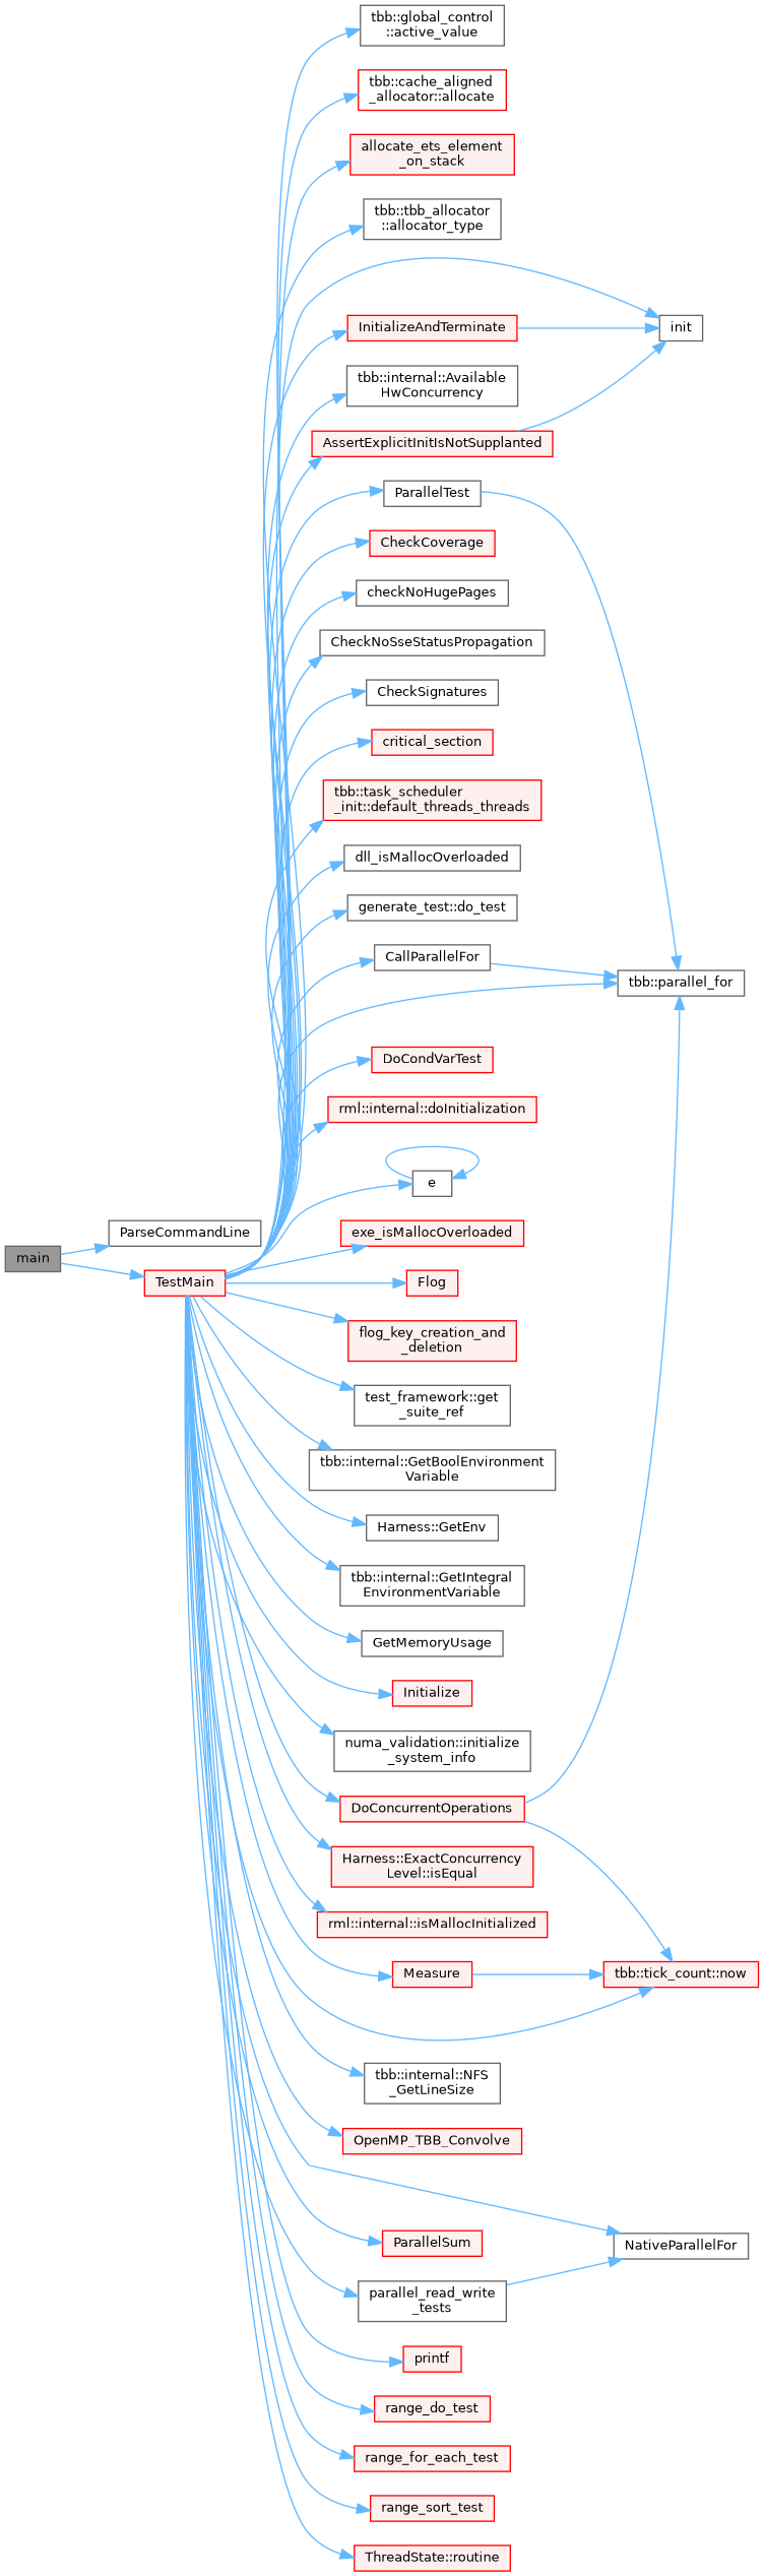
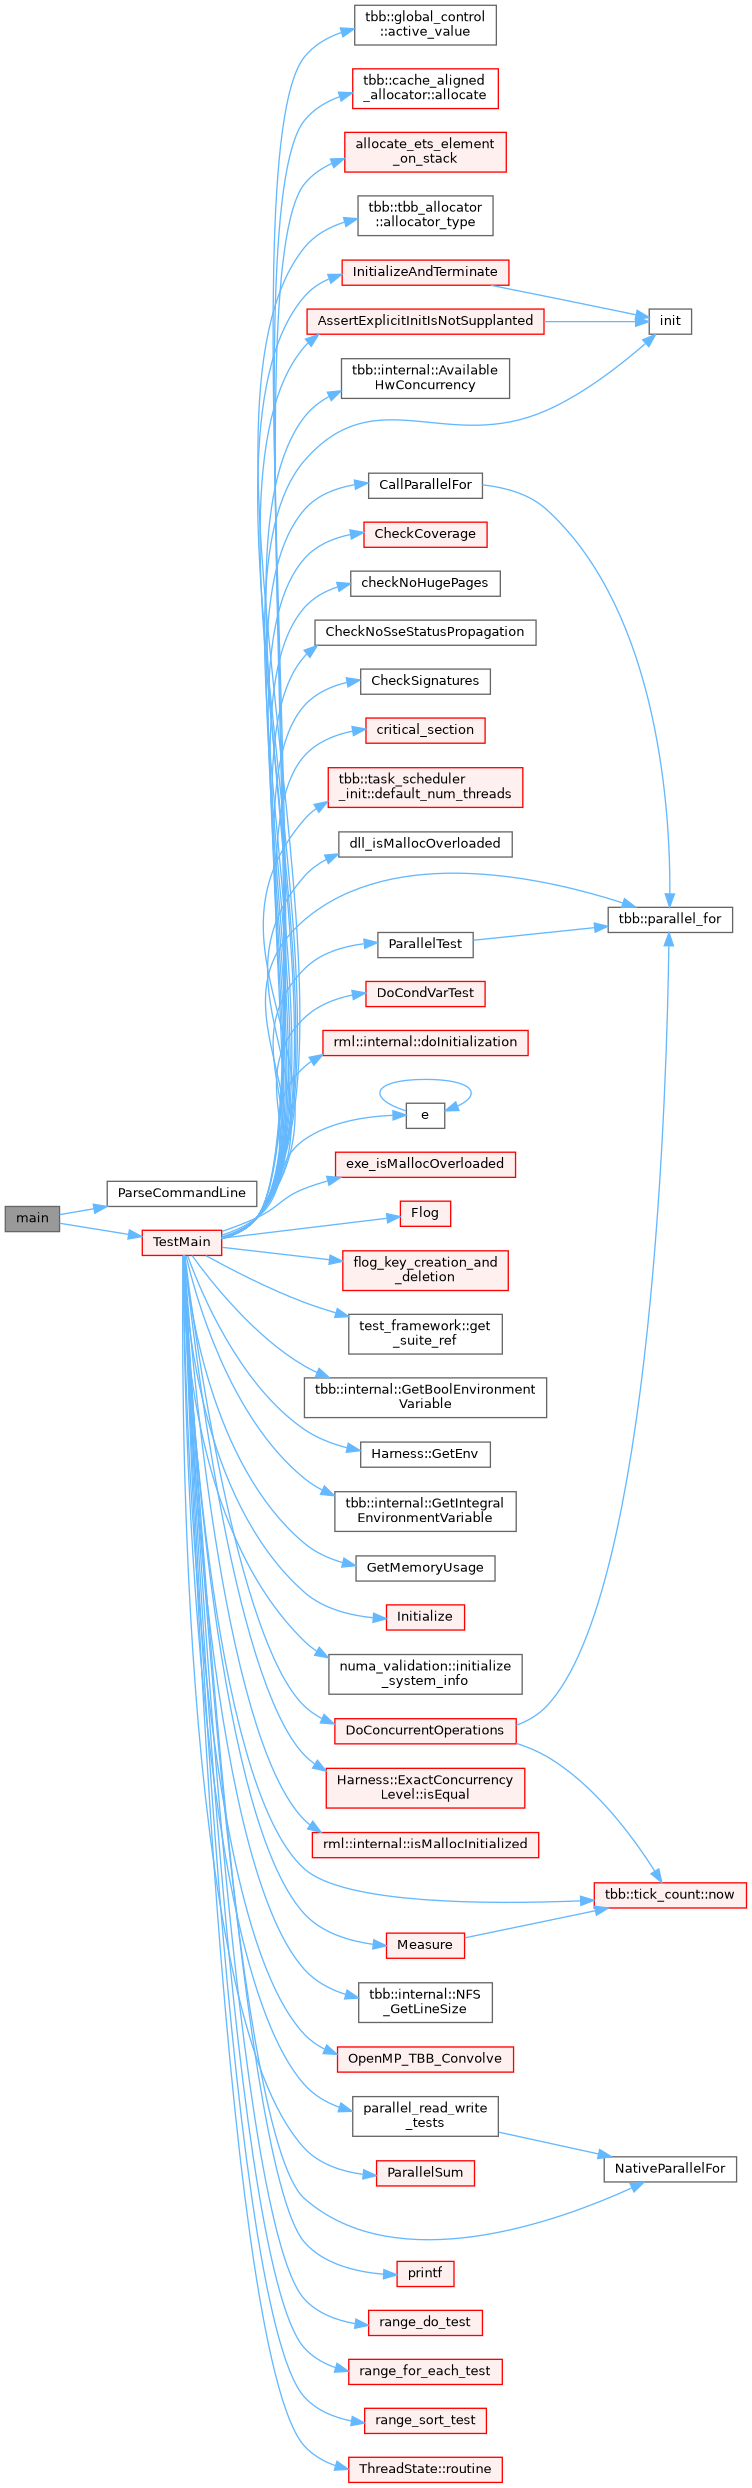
  digraph {
    rankdir=LR
    node [color=red fillcolor="#FFF0F0" fontname=Helvetica fontsize=10 shape=box style=filled]
    edge [color=steelblue1 fontname=Helvetica fontsize=10 labelfontname=Helvetica labelfontsize=10 style=solid]
    n1 [color=gray40 fillcolor=grey60 fontcolor=black height=0.2 label=main width=0.4]
    n2 [color=grey40 fillcolor=white height=0.2 label=ParseCommandLine width=0.4]
    n3 [height=0.2 label=TestMain width=0.4]
    n4 [color=grey40 fillcolor=white height=0.2 label="tbb::global_control\l::active_value" width=0.4]
    n5 [fillcolor=white height=0.2 label="tbb::cache_aligned\l_allocator::allocate" width=0.4]
    n6 [height=0.2 label="allocate_ets_element\l_on_stack" width=0.4]
    n7 [color=grey40 fillcolor=white height=0.2 label="tbb::tbb_allocator\l::allocator_type" width=0.4]
    n8 [height=0.2 label=AssertExplicitInitIsNotSupplanted width=0.4]
    n9 [color=grey40 fillcolor=white height=0.2 label=init width=0.4]
    n10 [color=grey40 fillcolor=white height=0.2 label="tbb::internal::Available\lHwConcurrency" width=0.4]
    n11 [color=grey40 fillcolor=white height=0.2 label=CallParallelFor width=0.4]
    n12 [color=grey40 fillcolor=white height=0.2 label="tbb::parallel_for" width=0.4]
    n13 [height=0.2 label=CheckCoverage width=0.4]
    n14 [color=grey40 fillcolor=white height=0.2 label=checkNoHugePages width=0.4]
    n15 [color=grey40 fillcolor=white height=0.2 label=CheckNoSseStatusPropagation width=0.4]
    n16 [color=grey40 fillcolor=white height=0.2 label=CheckSignatures width=0.4]
    n17 [height=0.2 label=critical_section width=0.4]
-   n18 [height=0.2 label="tbb::task_scheduler\l_init::default_threads_threads" width=0.4]
+   n18 [height=0.2 label="tbb::task_scheduler\l_init::default_num_threads" width=0.4]
    n19 [color=grey40 fillcolor=white height=0.2 label=dll_isMallocOverloaded width=0.4]
-   n20 [color=grey40 fillcolor=white height=0.2 label="generate_test::do_test" width=0.4]
    n21 [height=0.2 label=DoConcurrentOperations width=0.4]
    n22 [height=0.2 label="tbb::tick_count::now" width=0.4]
    n23 [height=0.2 label=DoCondVarTest width=0.4]
    n24 [height=0.2 label="rml::internal::doInitialization" width=0.4]
    n25 [color=grey40 fillcolor=white height=0.2 label=e width=0.4]
    n26 [height=0.2 label=exe_isMallocOverloaded width=0.4]
    n27 [height=0.2 label=Flog width=0.4]
    n28 [height=0.2 label="flog_key_creation_and\l_deletion" width=0.4]
    n29 [color=grey40 fillcolor=white height=0.2 label="test_framework::get\l_suite_ref" width=0.4]
    n30 [color=grey40 fillcolor=white height=0.2 label="tbb::internal::GetBoolEnvironment\lVariable" width=0.4]
    n31 [color=grey40 fillcolor=white height=0.2 label="Harness::GetEnv" width=0.4]
    n32 [color=grey40 fillcolor=white height=0.2 label="tbb::internal::GetIntegral\lEnvironmentVariable" width=0.4]
    n33 [color=grey40 fillcolor=white height=0.2 label=GetMemoryUsage width=0.4]
    n34 [height=0.2 label=Initialize width=0.4]
    n35 [color=grey40 fillcolor=white height=0.2 label="numa_validation::initialize\l_system_info" width=0.4]
    n36 [height=0.2 label=InitializeAndTerminate width=0.4]
    n37 [height=0.2 label="Harness::ExactConcurrency\lLevel::isEqual" width=0.4]
    n38 [height=0.2 label="rml::internal::isMallocInitialized" width=0.4]
    n39 [height=0.2 label=Measure width=0.4]
    n40 [color=grey40 fillcolor=white height=0.2 label=NativeParallelFor width=0.4]
    n41 [color=grey40 fillcolor=white height=0.2 label="tbb::internal::NFS\l_GetLineSize" width=0.4]
    n42 [height=0.2 label=OpenMP_TBB_Convolve width=0.4]
    n43 [color=grey40 fillcolor=white height=0.2 label="parallel_read_write\l_tests" width=0.4]
    n44 [height=0.2 label=ParallelSum width=0.4]
    n45 [color=grey40 fillcolor=white height=0.2 label=ParallelTest width=0.4]
    n46 [height=0.2 label=printf width=0.4]
    n47 [height=0.2 label=range_do_test width=0.4]
    n48 [height=0.2 label=range_for_each_test width=0.4]
    n49 [height=0.2 label=range_sort_test width=0.4]
    n50 [height=0.2 label="ThreadState::routine" width=0.4]
    n1 -> n2
    n1 -> n3
    n3 -> n4
    n3 -> n5
    n3 -> n6
    n3 -> n7
    n3 -> n8
    n3 -> n9
    n3 -> n10
    n3 -> n11
    n3 -> n12
    n3 -> n13
    n3 -> n14
    n3 -> n15
    n3 -> n16
    n3 -> n17
    n3 -> n18
    n3 -> n19
-   n3 -> n20
    n3 -> n21
    n3 -> n22
    n3 -> n23
    n3 -> n24
    n3 -> n25
    n3 -> n26
    n3 -> n27
    n3 -> n28
    n3 -> n29
    n3 -> n30
    n3 -> n31
    n3 -> n32
    n3 -> n33
    n3 -> n34
    n3 -> n35
    n3 -> n36
    n3 -> n37
    n3 -> n38
    n3 -> n39
    n3 -> n40
    n3 -> n41
    n3 -> n42
    n3 -> n43
    n3 -> n44
    n3 -> n45
    n3 -> n46
    n3 -> n47
    n3 -> n48
    n3 -> n49
    n3 -> n50
    n8 -> n9
    n11 -> n12
    n21 -> n12
    n21 -> n22
    n25 -> n25
    n36 -> n9
    n39 -> n22
    n43 -> n40
    n45 -> n12
  }
